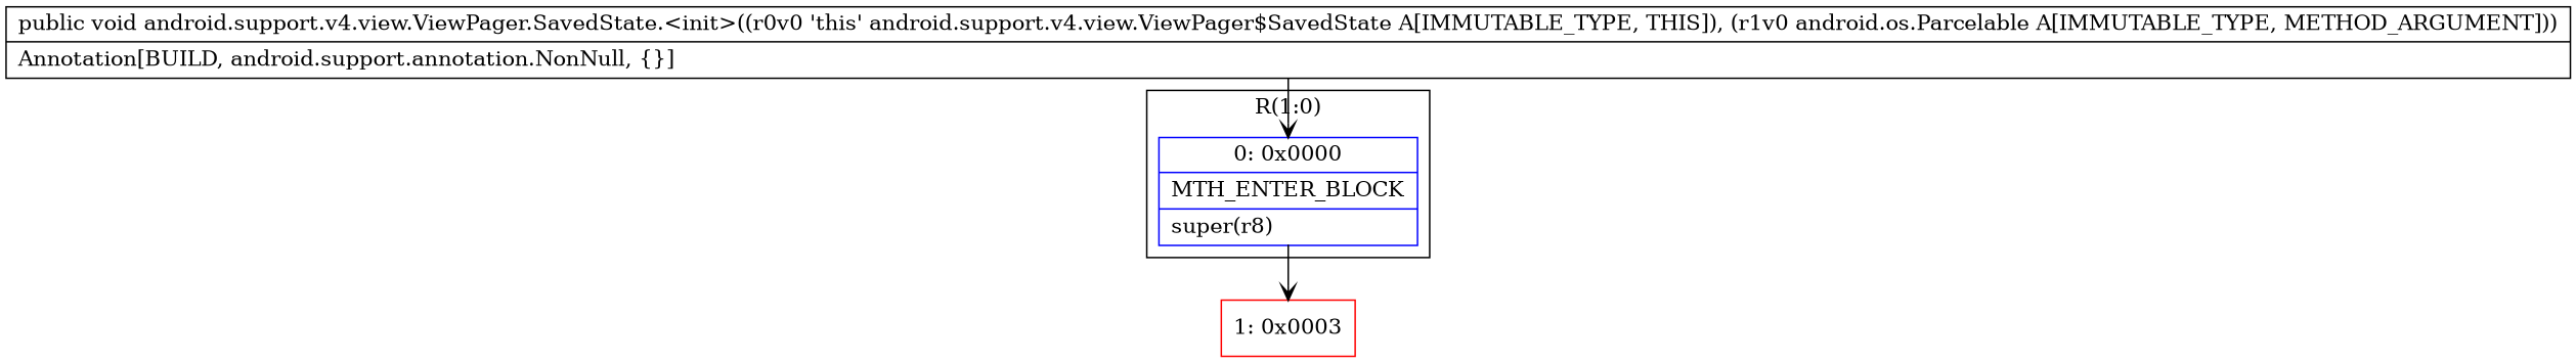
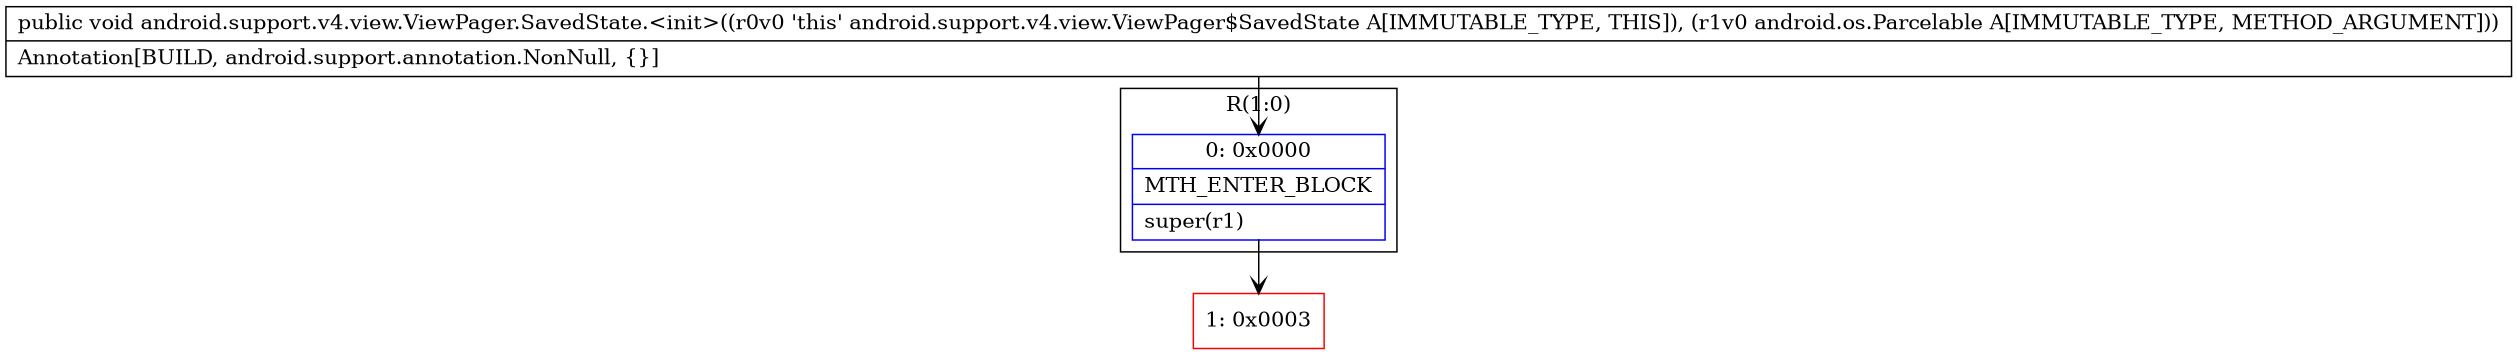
  digraph {
    node [shape=record]
    edge [arrowhead=vee]
-   n1 [color=blue label="{0\:\ 0x0000|MTH_ENTER_BLOCK\l|super(r8)\l}"]
+   n1 [color=blue label="{0\:\ 0x0000|MTH_ENTER_BLOCK\l|super(r1)\l}"]
    n2 [color=red label="{1\:\ 0x0003}"]
    n3 [label="{public void android.support.v4.view.ViewPager.SavedState.\<init\>((r0v0 'this' android.support.v4.view.ViewPager$SavedState A[IMMUTABLE_TYPE, THIS]), (r1v0 android.os.Parcelable A[IMMUTABLE_TYPE, METHOD_ARGUMENT]))  | Annotation[BUILD, android.support.annotation.NonNull, \{\}]\l}"]
    subgraph cluster_1 {
      label="R(1:0)"
      n1
    }
    n1 -> n2
    n3 -> n1
  }
